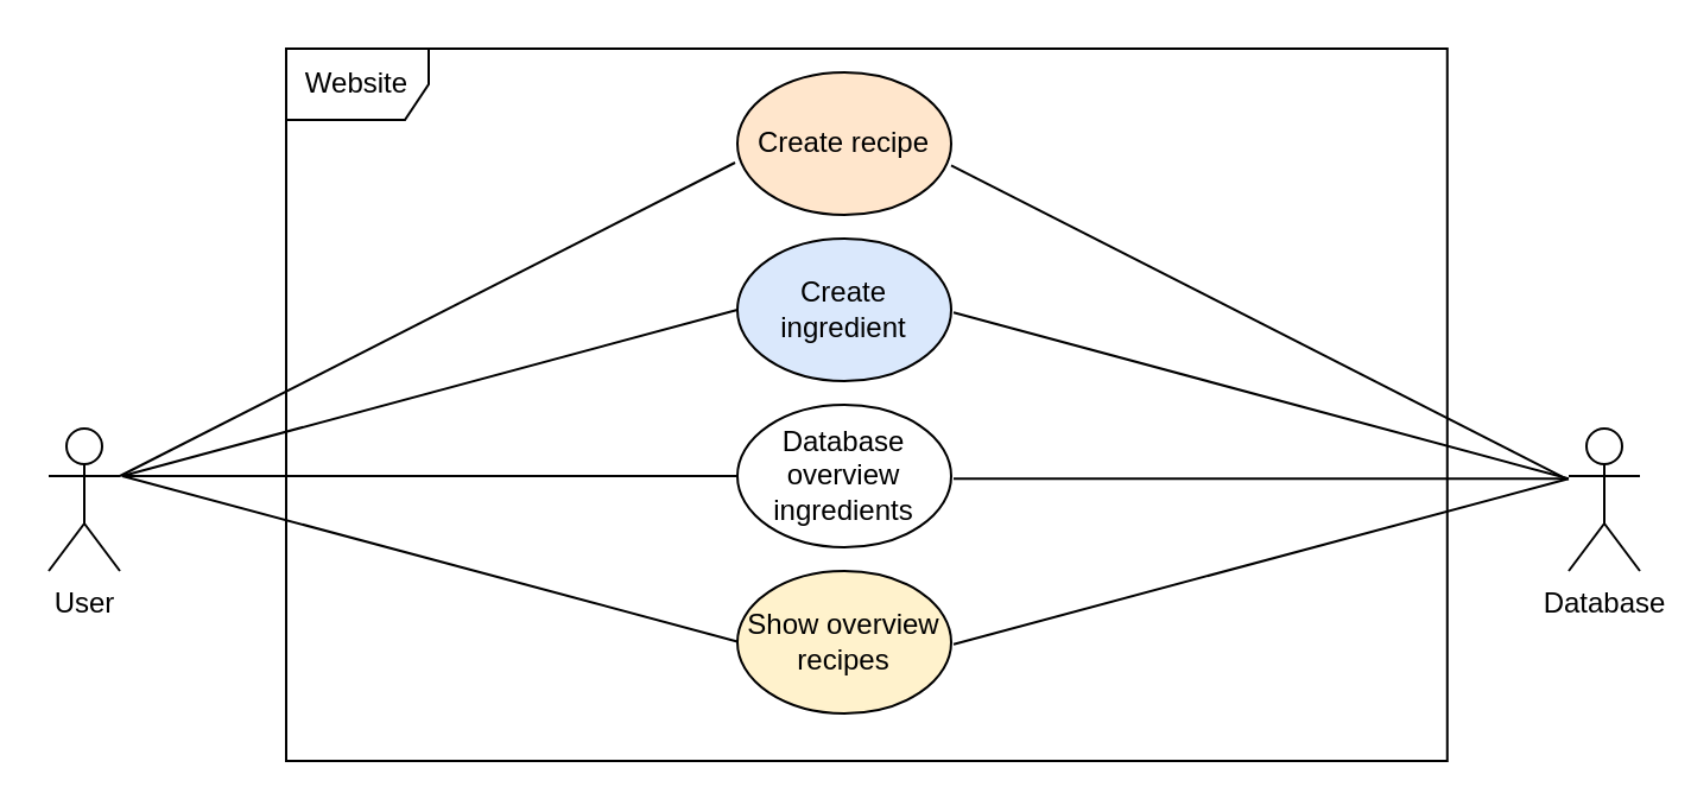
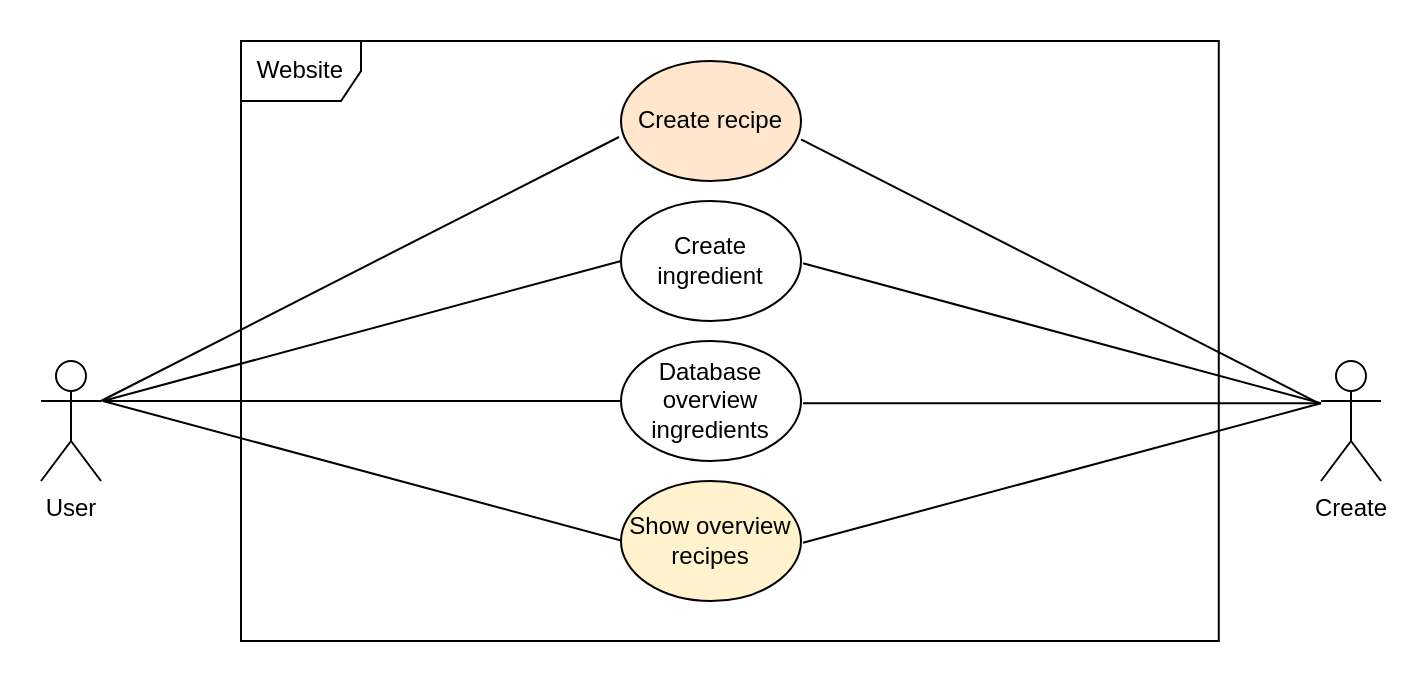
  <mxCell id="0" />
  <mxCell id="1" parent="0" />
  <mxCell id="2" value="User" style="shape=umlActor;verticalLabelPosition=bottom;verticalAlign=top;html=1;" vertex="1" parent="1"><mxGeometry x="20" y="180" width="30" height="60" as="geometry" /></mxCell>
- <mxCell id="3" value="Database" style="shape=umlActor;verticalLabelPosition=bottom;verticalAlign=top;html=1;" vertex="1" parent="1"><mxGeometry x="660" y="180" width="30" height="60" as="geometry" /></mxCell>
+ <mxCell id="3" value="Create" style="shape=umlActor;verticalLabelPosition=bottom;verticalAlign=top;html=1;" vertex="1" parent="1"><mxGeometry x="660" y="180" width="30" height="60" as="geometry" /></mxCell>
  <mxCell id="4" value="Website" style="shape=umlFrame;whiteSpace=wrap;html=1;pointerEvents=0;" vertex="1" parent="1"><mxGeometry x="120" y="20" width="488.89" height="300" as="geometry" /></mxCell>
  <mxCell id="5" value="Create recipe" style="ellipse;whiteSpace=wrap;html=1;fillColor=#ffe6cc;" vertex="1" parent="1"><mxGeometry x="310" y="30" width="90" height="60" as="geometry" /></mxCell>
- <mxCell id="6" value="Create ingredient" style="ellipse;whiteSpace=wrap;html=1;fillColor=#dae8fc;" vertex="1" parent="1"><mxGeometry x="310" y="100" width="90" height="60" as="geometry" /></mxCell>
+ <mxCell id="6" value="Create ingredient" style="ellipse;whiteSpace=wrap;html=1;" vertex="1" parent="1"><mxGeometry x="310" y="100" width="90" height="60" as="geometry" /></mxCell>
  <mxCell id="7" value="Database overview ingredients" style="ellipse;whiteSpace=wrap;html=1;" vertex="1" parent="1"><mxGeometry x="310" y="170" width="90" height="60" as="geometry" /></mxCell>
  <mxCell id="8" value="Show overview recipes" style="ellipse;whiteSpace=wrap;html=1;fillColor=#fff2cc;" vertex="1" parent="1"><mxGeometry x="310" y="240" width="90" height="60" as="geometry" /></mxCell>
  <mxCell id="9" value="" style="endArrow=none;html=1;rounded=0;" edge="1" parent="1"><mxGeometry width="50" height="50" relative="1" as="geometry"><mxPoint x="50" y="200" as="sourcePoint" /><mxPoint x="309" y="68" as="targetPoint" /></mxGeometry></mxCell>
  <mxCell id="10" value="" style="endArrow=none;html=1;rounded=0;" edge="1" parent="1"><mxGeometry width="50" height="50" relative="1" as="geometry"><mxPoint x="51" y="200" as="sourcePoint" /><mxPoint x="310" y="130" as="targetPoint" /></mxGeometry></mxCell>
  <mxCell id="11" value="" style="endArrow=none;html=1;rounded=0;" edge="1" parent="1"><mxGeometry width="50" height="50" relative="1" as="geometry"><mxPoint x="51" y="200" as="sourcePoint" /><mxPoint x="310" y="200" as="targetPoint" /></mxGeometry></mxCell>
  <mxCell id="12" value="" style="endArrow=none;html=1;rounded=0;" edge="1" parent="1"><mxGeometry width="50" height="50" relative="1" as="geometry"><mxPoint x="51" y="200" as="sourcePoint" /><mxPoint x="310" y="269.71" as="targetPoint" /></mxGeometry></mxCell>
  <mxCell id="13" value="" style="endArrow=none;html=1;rounded=0;" edge="1" parent="1"><mxGeometry width="50" height="50" relative="1" as="geometry"><mxPoint x="400" y="69.14" as="sourcePoint" /><mxPoint x="659" y="201.14" as="targetPoint" /></mxGeometry></mxCell>
  <mxCell id="14" value="" style="endArrow=none;html=1;rounded=0;" edge="1" parent="1"><mxGeometry width="50" height="50" relative="1" as="geometry"><mxPoint x="401" y="131.14" as="sourcePoint" /><mxPoint x="660" y="201.14" as="targetPoint" /></mxGeometry></mxCell>
  <mxCell id="15" value="" style="endArrow=none;html=1;rounded=0;" edge="1" parent="1"><mxGeometry width="50" height="50" relative="1" as="geometry"><mxPoint x="401" y="201.14" as="sourcePoint" /><mxPoint x="660" y="201.14" as="targetPoint" /></mxGeometry></mxCell>
  <mxCell id="16" value="" style="endArrow=none;html=1;rounded=0;" edge="1" parent="1"><mxGeometry width="50" height="50" relative="1" as="geometry"><mxPoint x="401" y="270.85" as="sourcePoint" /><mxPoint x="660" y="201.14" as="targetPoint" /></mxGeometry></mxCell>
